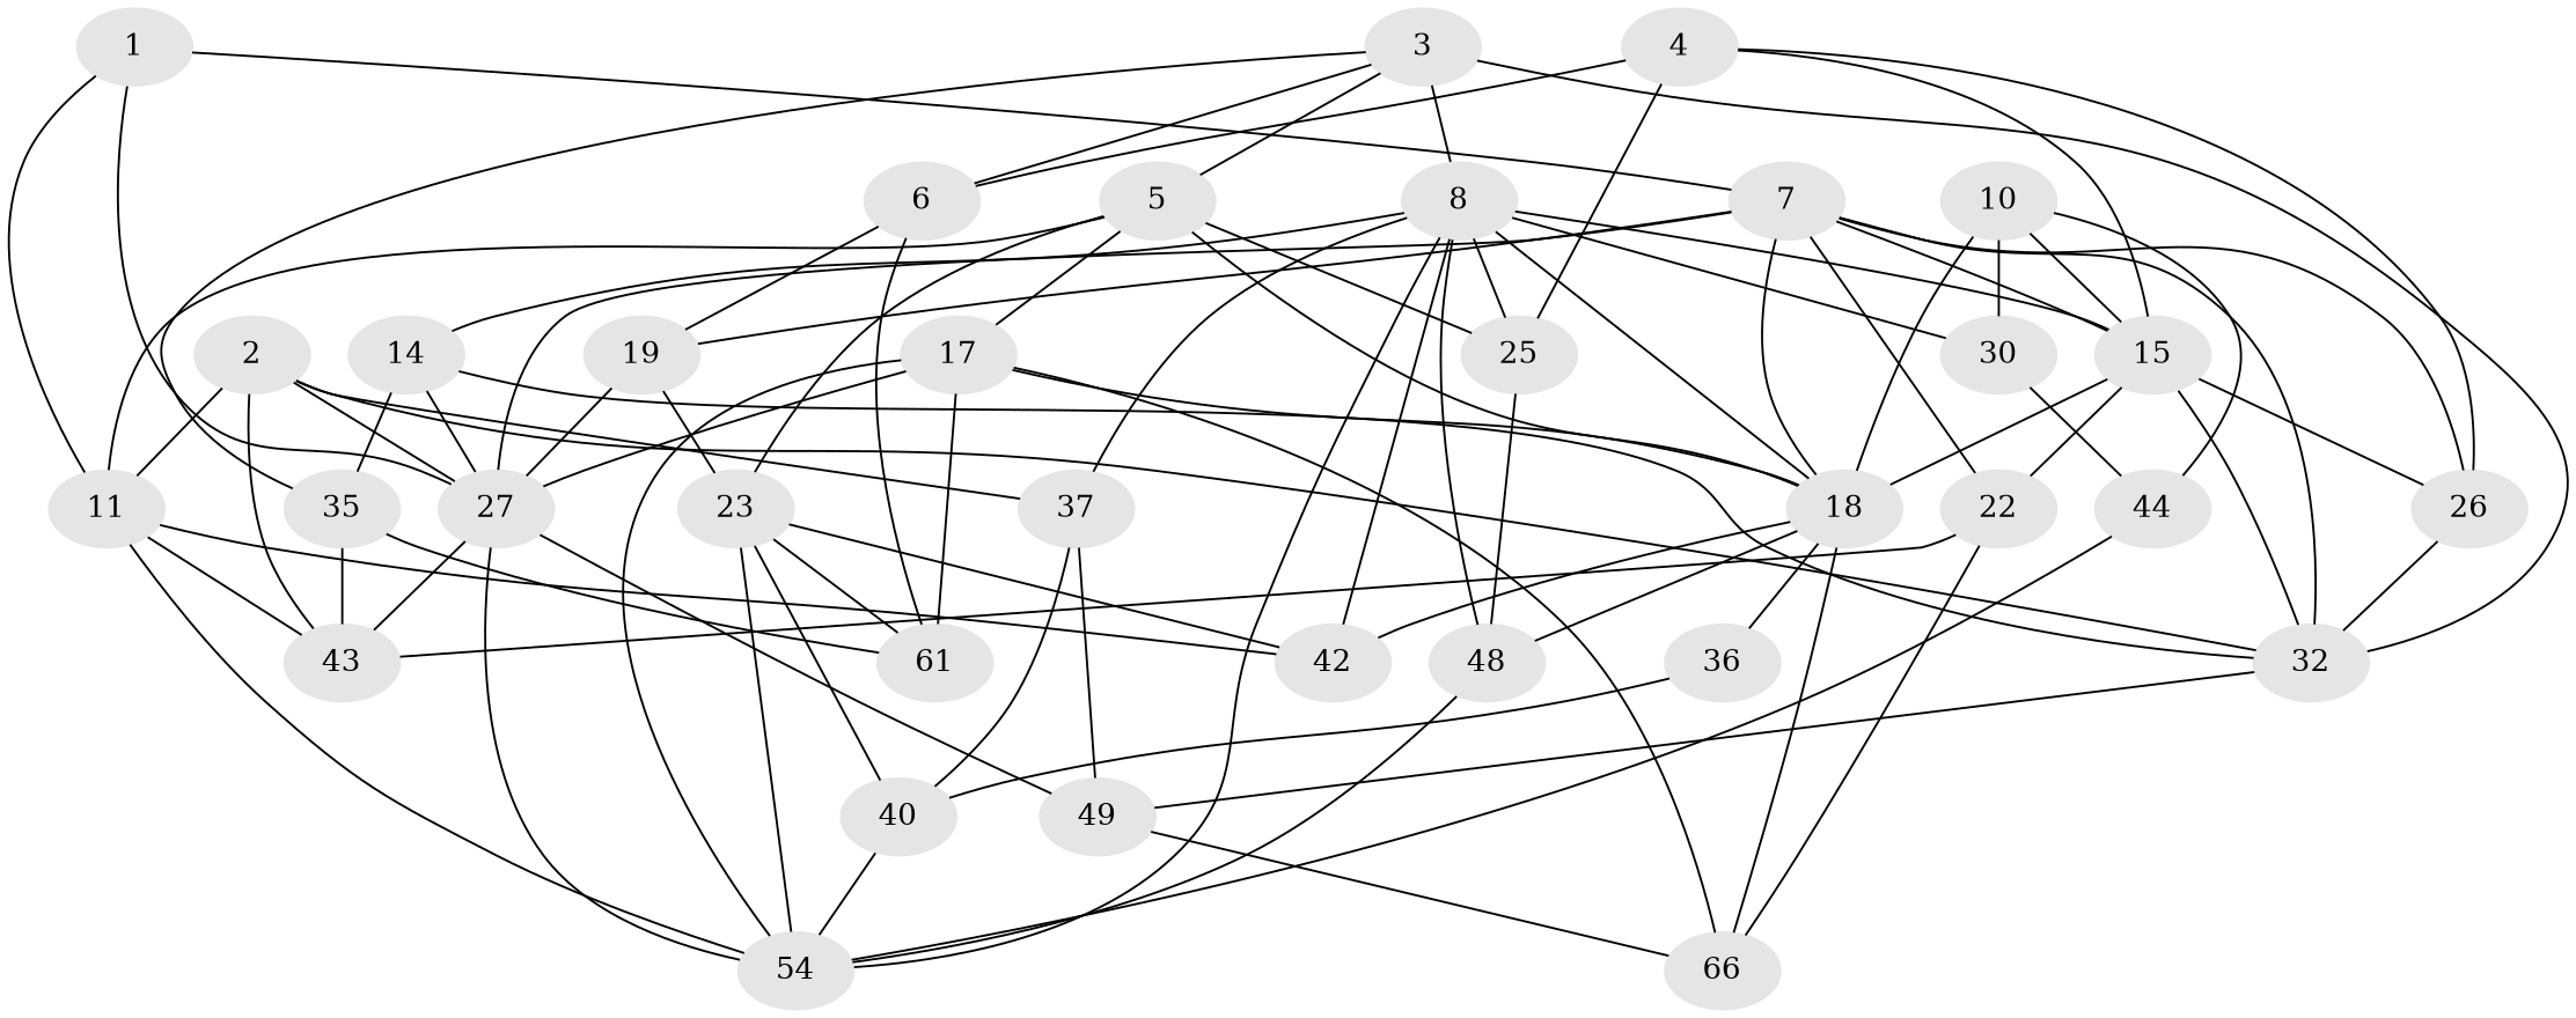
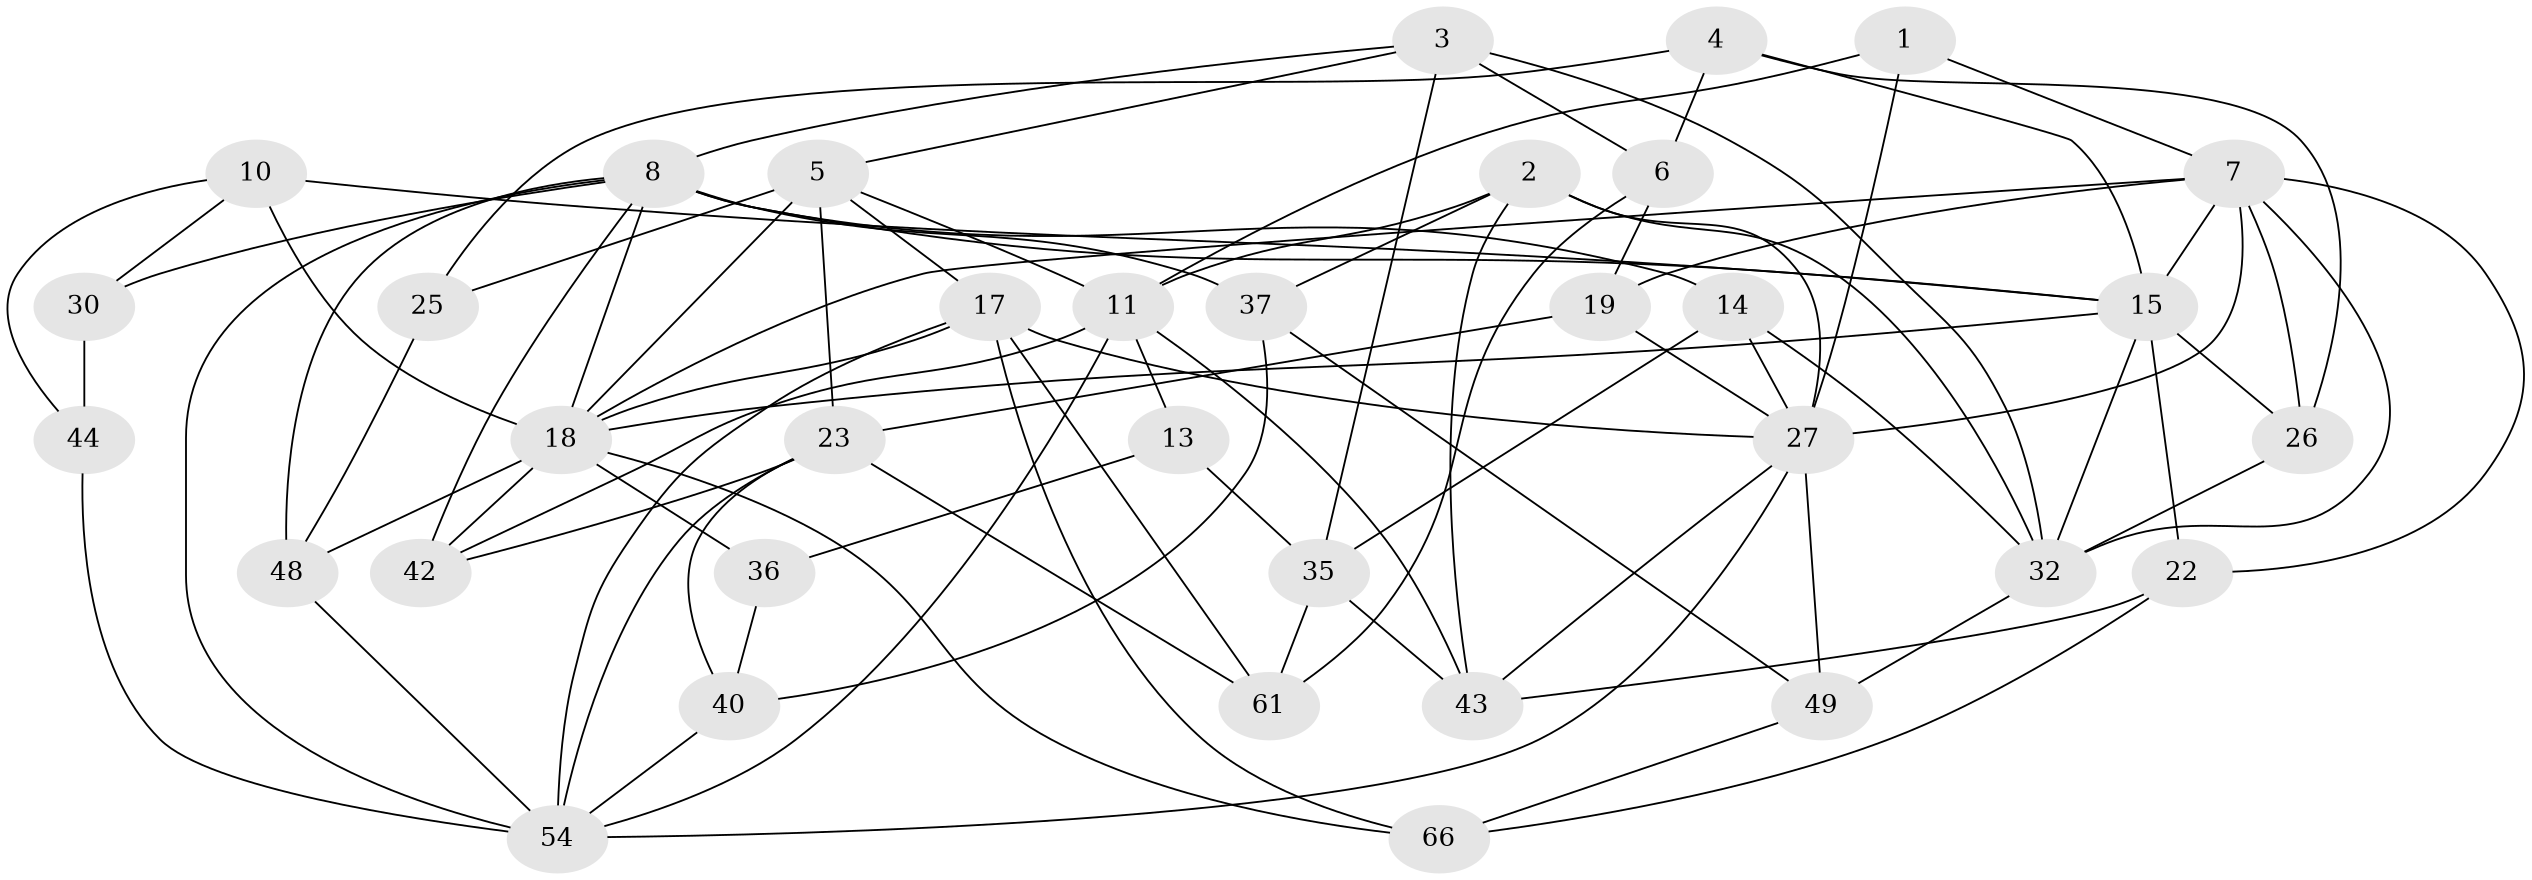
  graph {
    node [color=gray90 style=filled]
    7 [super="+20+41"]
    27 [super="+31"]
    32 [super="+51+47"]
    15 [super="+29+68+38"]
    26
    18 [super="+28+24"]
    19
    22
    1
    11 [super="+16+12"]
    43 [super="+56"]
    42
    54 [super="+69+63"]
+   13
    49
    44
    2 [super="+55"]
    37 [super="+62"]
    40
    3 [super="+52"]
    5 [super="+9+45"]
    6
    8 [super="+21+46+34"]
    35 [super="+64"]
    25 [super="+59"]
    17 [super="+67"]
    23 [super="+65"]
    61
    30
    14
    48
    4
    66
    36
    10
    7 -- 27
    7 -- 32
    7 -- 15
    7 -- 26
    7 -- 18
    7 -- 19
    7 -- 22
    27 -- 43
    27 -- 54
    27 -- 49
    32 -- 49
    15 -- 32
    15 -- 26
    15 -- 18 [weight=2]
    15 -- 22
    26 -- 32
    18 -- 42
    18 -- 48
    18 -- 66
    18 -- 36
    19 -- 27
    19 -- 23
    22 -- 43
    22 -- 66
    1 -- 7
    1 -- 27
    1 -- 11
    11 -- 43
    11 -- 42
    11 -- 54
+   11 -- 13 [weight=2]
+   13 -- 35
+   13 -- 36
    49 -- 66
    44 -- 54
    2 -- 27 [weight=2]
    2 -- 32
    2 -- 11
    2 -- 43
    2 -- 37
    37 -- 49
    37 -- 40
    40 -- 54
    3 -- 32 [weight=2]
    3 -- 5
    3 -- 6
    3 -- 8
    3 -- 35
    5 -- 18 [weight=2]
    5 -- 11
    5 -- 25
    5 -- 17
    5 -- 23
    6 -- 19
    6 -- 61
    8 -- 15 [weight=2]
    8 -- 18
    8 -- 42
    8 -- 54
    8 -- 37 [weight=2]
-   8 -- 25 [weight=2]
    8 -- 30 [weight=2]
    8 -- 14
    8 -- 48
    35 -- 43 [weight=2]
    35 -- 61
    25 -- 48
    17 -- 27
    17 -- 18
    17 -- 54
    17 -- 61
    17 -- 66
    23 -- 42
    23 -- 54
    23 -- 40
    23 -- 61
    30 -- 44
    14 -- 27
    14 -- 32
    14 -- 35
    48 -- 54
    4 -- 15
    4 -- 26
    4 -- 6
    4 -- 25
    36 -- 40
    10 -- 15
    10 -- 18 [weight=2]
    10 -- 44
    10 -- 30
  }
